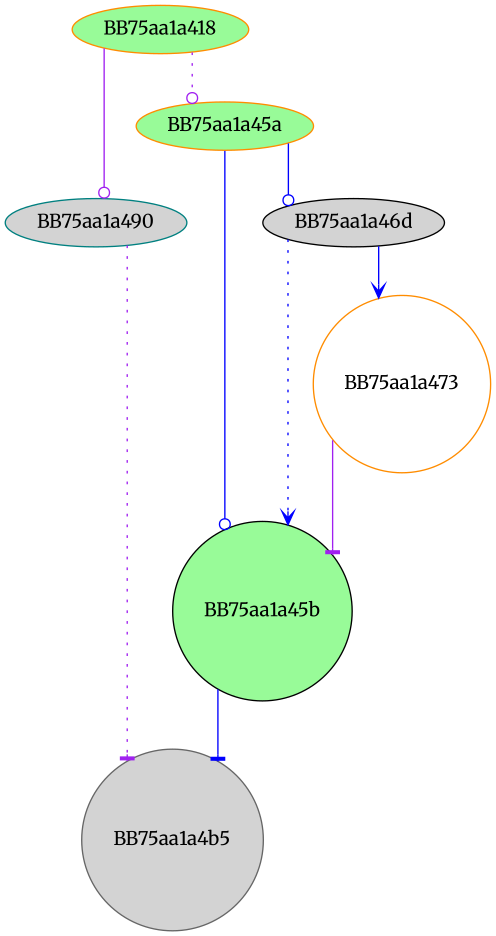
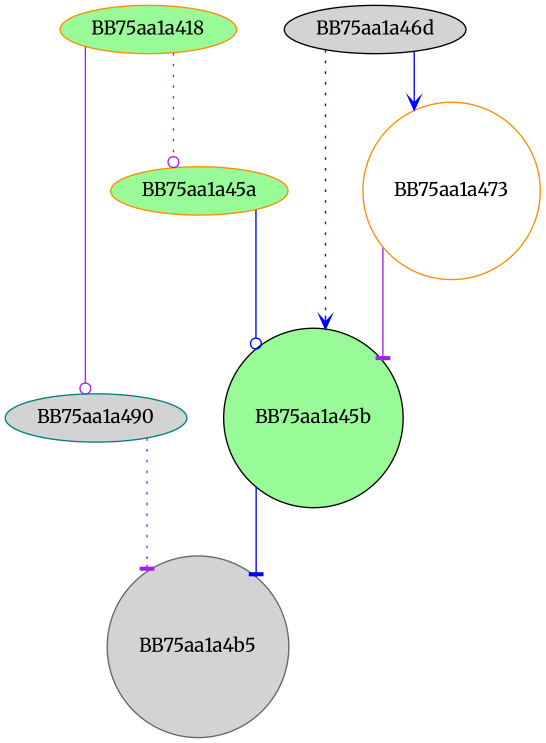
  digraph {
    fontname=Merriweather
    splines=ortho
    node [color=darkorange fillcolor=palegreen fontname=Merriweather shape=ellipse style=filled]
    edge [arrowhead=odot color=blue fontname=Merriweather style=solid]
    BB75aa1a418
    BB75aa1a490 [color=teal fillcolor=lightgrey]
    BB75aa1a45a
    n4 [color=gray40 fillcolor=lightgrey label=BB75aa1a4b5 shape=circle]
    n5 [color=black label=BB75aa1a45b shape=circle]
    BB75aa1a46d [color=black fillcolor=lightgrey]
    BB75aa1a473 [fillcolor=white shape=circle]
    BB75aa1a418 -> BB75aa1a490 [color=purple]
    BB75aa1a418 -> BB75aa1a45a [color=purple style=dotted]
    BB75aa1a490 -> n4 [arrowhead=tee color=purple style=dotted]
    BB75aa1a45a -> n5
-   BB75aa1a45a -> BB75aa1a46d
    n5 -> n4 [arrowhead=tee]
    BB75aa1a46d -> n5 [arrowhead=vee style=dotted]
    BB75aa1a46d -> BB75aa1a473 [arrowhead=vee]
    BB75aa1a473 -> n5 [arrowhead=tee color=purple]
  }
